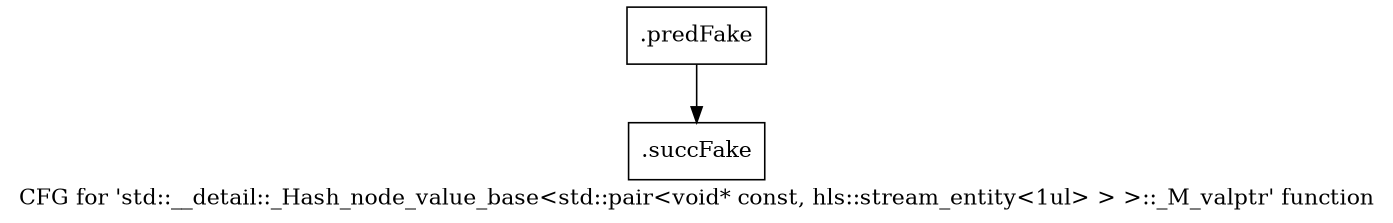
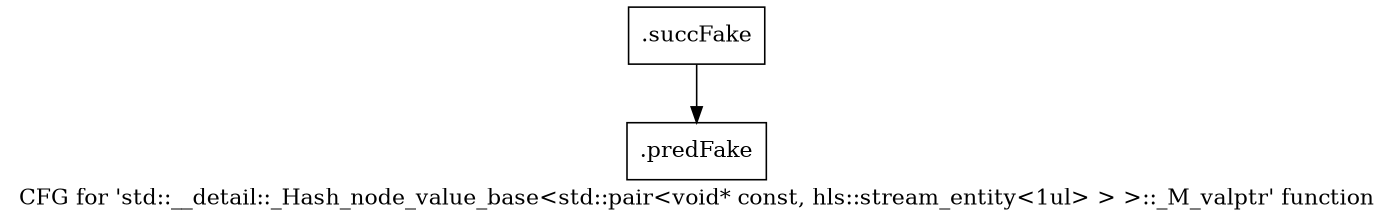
  digraph {
    label="CFG for 'std::__detail::_Hash_node_value_base\<std::pair\<void* const, hls::stream_entity\<1ul\> \> \>::_M_valptr' function"
    node [shape=record]
    n1 [label="{.predFake}"]
    n2 [filename="/home/akhilkushe/Xilinx/Vitis_HLS/2021.2/tps/lnx64/gcc-6.2.0/lib/gcc/x86_64-pc-linux-gnu/6.2.0/../../../../include/c++/6.2.0/bits/hashtable_policy.h" label="{.succFake}" linenumber=250]
-   n1 -> n2 [execusionnum=25 filename="/home/akhilkushe/Xilinx/Vitis_HLS/2021.2/tps/lnx64/gcc-6.2.0/lib/gcc/x86_64-pc-linux-gnu/6.2.0/../../../../include/c++/6.2.0/bits/hashtable_policy.h"]
+   n2 -> n1 [execusionnum=25 filename="/home/akhilkushe/Xilinx/Vitis_HLS/2021.2/tps/lnx64/gcc-6.2.0/lib/gcc/x86_64-pc-linux-gnu/6.2.0/../../../../include/c++/6.2.0/bits/hashtable_policy.h"]
  }
